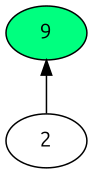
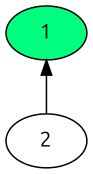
  digraph {
    rankdir=BT
    fontname=Ubuntu
    node [fontname=Ubuntu]
-   1 [fillcolor="#00FF7F" rank=source style=filled label=9]
+   1 [fillcolor="#00FF7F" rank=source style=filled]
    2
    2 -> 1 [fontname=Ubuntu]
  }
